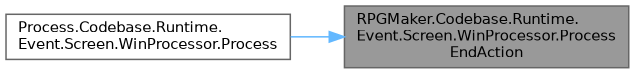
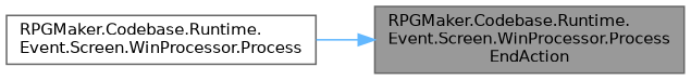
  digraph {
    rankdir=RL
    node [fontname=Helvetica fontsize=10 shape=box style=filled]
    n1 [color=gray40 fillcolor=grey60 fontcolor=black height=0.2 label="RPGMaker.Codebase.Runtime.\lEvent.Screen.WinProcessor.Process\lEndAction" width=0.4]
-   n2 [color=grey40 fillcolor=white height=0.2 label="Process.Codebase.Runtime.\lEvent.Screen.WinProcessor.Process" width=0.4]
+   n2 [color=grey40 fillcolor=white height=0.2 label="RPGMaker.Codebase.Runtime.\lEvent.Screen.WinProcessor.Process" width=0.4]
    n1 -> n2 [color=steelblue1 dir=back fontname=Helvetica fontsize=10 labelfontname=Helvetica labelfontsize=10 style=solid]
  }
